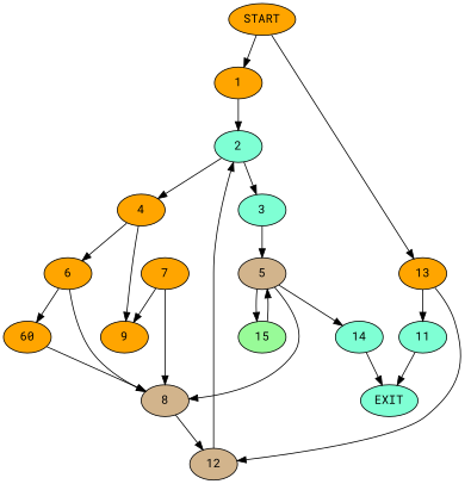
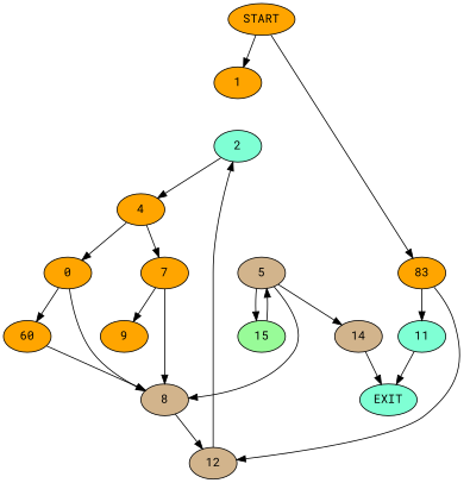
  digraph {
    fontname="Roboto Mono"
    node [fillcolor=orange fontname="Roboto Mono" style=filled]
    edge [fontname="Roboto Mono"]
    n1 [label=START]
    1
-   13
+   13 [label=83]
    2 [fillcolor=aquamarine]
    11 [fillcolor=aquamarine]
    n6 [fillcolor=aquamarine label=EXIT]
    12 [fillcolor=tan]
-   3 [fillcolor=aquamarine]
    4
    5 [fillcolor=tan]
-   6
+   6 [label=0]
    7
-   14 [fillcolor=aquamarine]
+   14 [fillcolor=tan]
    15 [fillcolor=palegreen]
    8 [fillcolor=tan]
    n16 [label=60]
    9
    n1 -> 1
    n1 -> 13
-   1 -> 2
    13 -> 11
    13 -> 12
-   2 -> 3
    2 -> 4
    11 -> n6
    12 -> 2
-   3 -> 5
    4 -> 6
-   4 -> 9
+   4 -> 7
    5 -> 14
    5 -> 15
    5 -> 8
    6 -> 8
    6 -> n16
    7 -> 8
    7 -> 9
    14 -> n6
    15 -> 5
    8 -> 12
    n16 -> 8
  }
